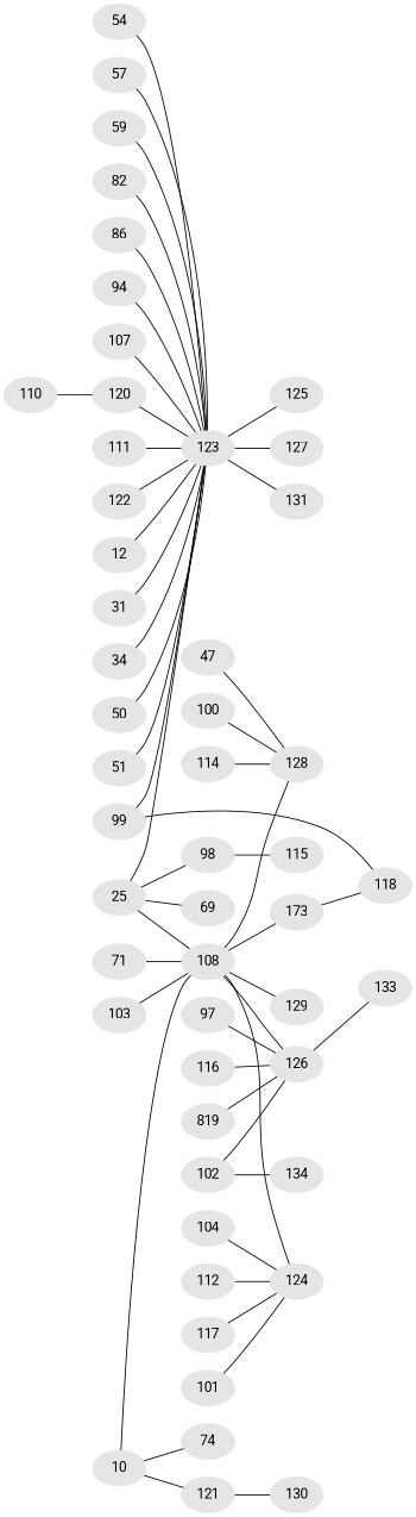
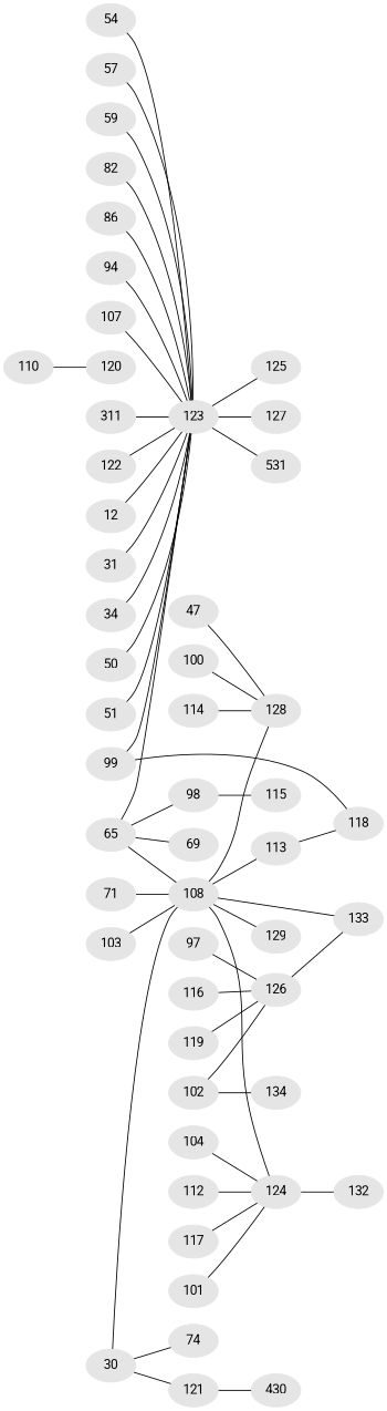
  graph {
    fontname=Roboto
    rankdir=LR
    node [color=gray90 fontname=Roboto style=filled]
    edge [fontname=Roboto]
    123 [super="+80+105+92"]
    125
    127
-   131
+   131 [label=531]
    12
    74 [super="+33"]
-   30 [label=10]
+   30
    108 [super="+85+40+67+106"]
    121 [super="+42+32+49"]
    128 [super="+28+95"]
    126 [super="+44+37+72+81+83+84+88+93"]
    124 [super="+73+89+96"]
-   113 [label=173]
+   113
    129 [super="+27"]
-   130
+   130 [label=430]
    31
    34
    47
    50
    51
    54
    57
    59
-   65 [super="+15+23" label=25]
+   65 [super="+15+23"]
    69
    98 [super="+79"]
    115
    71
    82 [super="+58"]
    86
    94
    133
    97
    99
    118
    100
+   132
    101
    102
    134
    103 [super="+66"]
    104
    107
    120 [super="+62+75"]
    110
-   111
+   111 [label=311]
    112
    114 [super="+90"]
    116
    117
-   119 [label=819]
+   119
    122
    123 -- 125
    123 -- 127
    123 -- 131
    12 -- 123
    30 -- 74
    30 -- 108
    30 -- 121 [weight=2]
    108 -- 128 [weight=2]
-   108 -- 126
+   108 -- 133
    108 -- 124
    108 -- 113
    108 -- 129
    121 -- 130
    126 -- 133
+   124 -- 132
    113 -- 118
    31 -- 123
    34 -- 123
    47 -- 128
    50 -- 123
    51 -- 123
    54 -- 123
    57 -- 123
    59 -- 123
    65 -- 123
    65 -- 108 [weight=2]
    65 -- 69
    65 -- 98 [weight=2]
    98 -- 115
    71 -- 108
    82 -- 123
    86 -- 123
    94 -- 123
    97 -- 126
    99 -- 123
    99 -- 118
    100 -- 128
    101 -- 124
    102 -- 126
    102 -- 134
    103 -- 108
    104 -- 124
    107 -- 123
-   120 -- 123
    110 -- 120
    111 -- 123
    112 -- 124
    114 -- 128
    116 -- 126
    117 -- 124
    119 -- 126
    122 -- 123
  }
